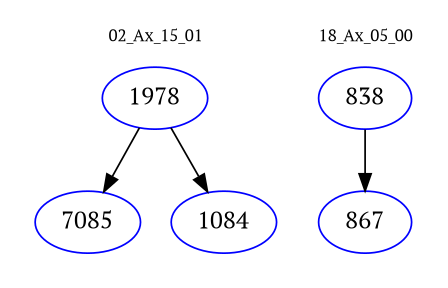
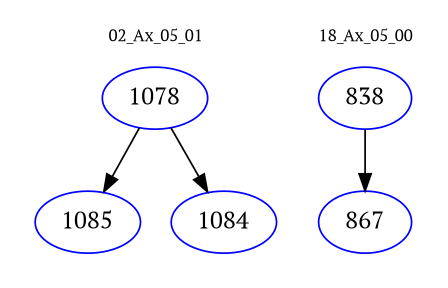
  digraph {
    fontname="PT Serif"
    node [color=blue fontname="PT Serif"]
    edge [color=black fontname="PT Serif"]
-   n1 [label=1978]
-   n2 [label=7085]
+   n1 [label=1078]
+   n2 [label=1085]
    n3 [label=1084]
    n4 [label=838]
    n5 [label=867]
    subgraph cluster_1 {
      color=white
      fontsize=10
-     label="02_Ax_15_01"
+     label="02_Ax_05_01"
      n1
      n2
      n3
    }
    subgraph cluster_2 {
      color=white
      fontsize=10
      label="18_Ax_05_00"
      n4
      n5
    }
    n1 -> n2
    n1 -> n3
    n4 -> n5
  }
